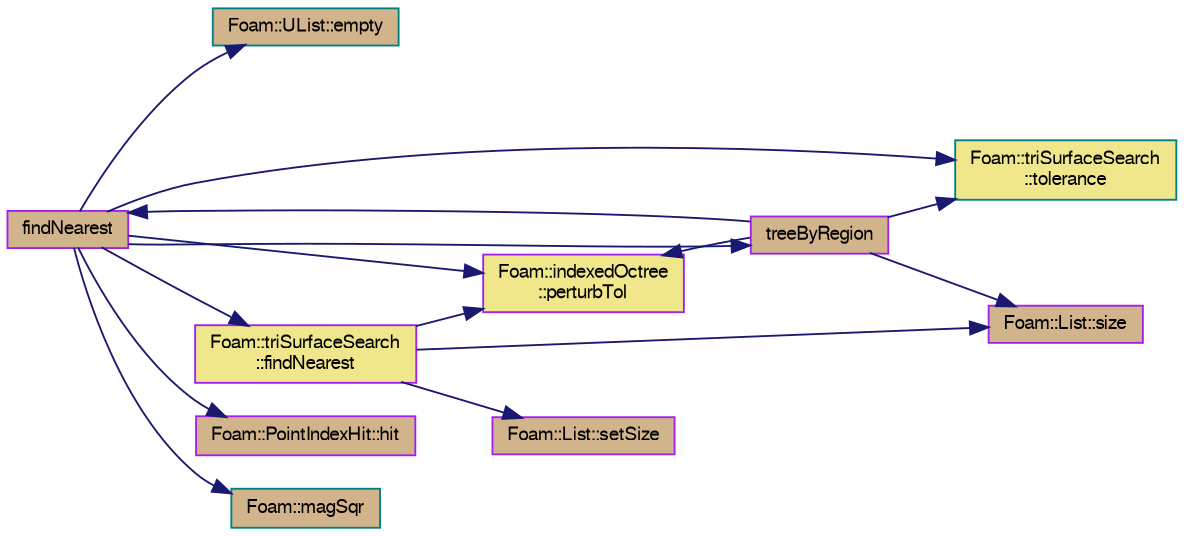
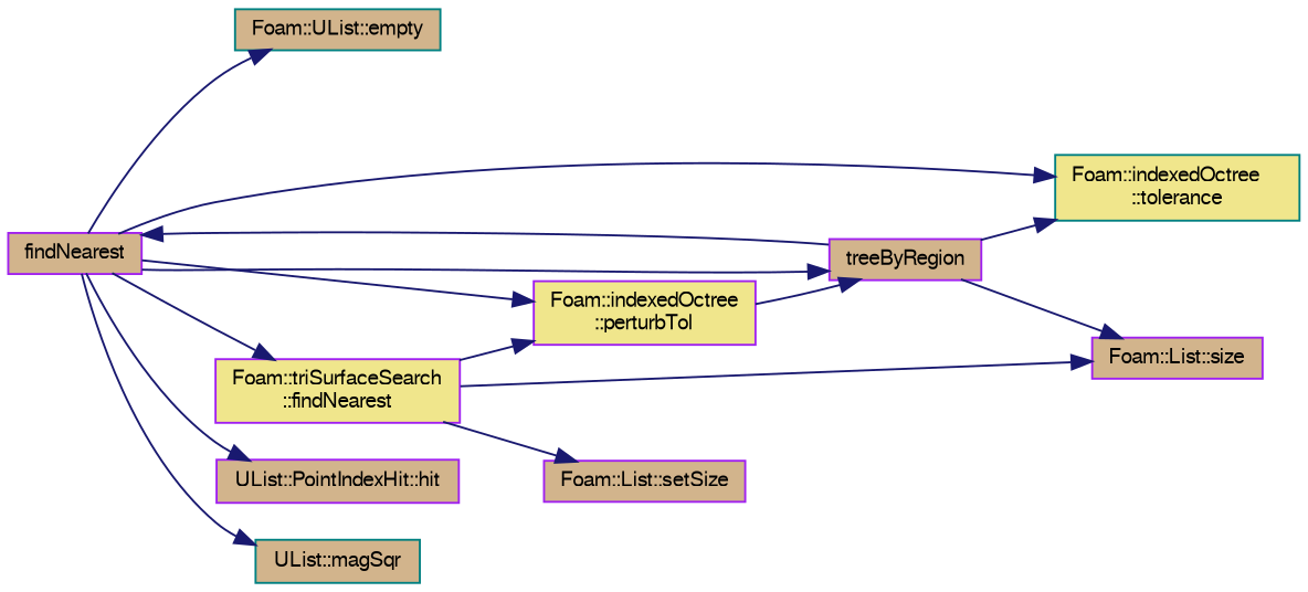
  digraph {
    rankdir=LR
    node [color=purple fillcolor=tan fontname=FreeSans fontsize=10 shape=record style=filled]
    edge [color=midnightblue fontname=FreeSans fontsize=10 labelfontname=FreeSans labelfontsize=10 style=solid]
    n1 [fontcolor=black height=0.2 label=findNearest width=0.4]
    n2 [color=teal height=0.2 label="Foam::UList::empty" width=0.4]
    n3 [fillcolor=khaki height=0.2 label="Foam::triSurfaceSearch\l::findNearest" width=0.4]
    n4 [fillcolor=khaki height=0.2 label="Foam::indexedOctree\l::perturbTol" width=0.4]
-   n5 [color=teal fillcolor=khaki height=0.2 label="Foam::triSurfaceSearch\l::tolerance" width=0.4]
-   n6 [height=0.2 label="Foam::PointIndexHit::hit" width=0.4]
-   n7 [color=teal height=0.2 label="Foam::magSqr" width=0.4]
+   n5 [color=teal fillcolor=khaki height=0.2 label="Foam::indexedOctree\l::tolerance" width=0.4]
+   n6 [height=0.2 label="UList::PointIndexHit::hit" width=0.4]
+   n7 [color=teal height=0.2 label="UList::magSqr" width=0.4]
    n8 [height=0.2 label=treeByRegion width=0.4]
    n9 [height=0.2 label="Foam::List::setSize" width=0.4]
    n10 [height=0.2 label="Foam::List::size" width=0.4]
    n1 -> n2
    n1 -> n3
    n1 -> n4
    n1 -> n5
    n1 -> n6
    n1 -> n7
    n1 -> n8
    n3 -> n4
    n3 -> n9
    n3 -> n10
    n8 -> n1
-   n8 -> n4
+   n4 -> n8
    n8 -> n5
    n8 -> n10
  }
